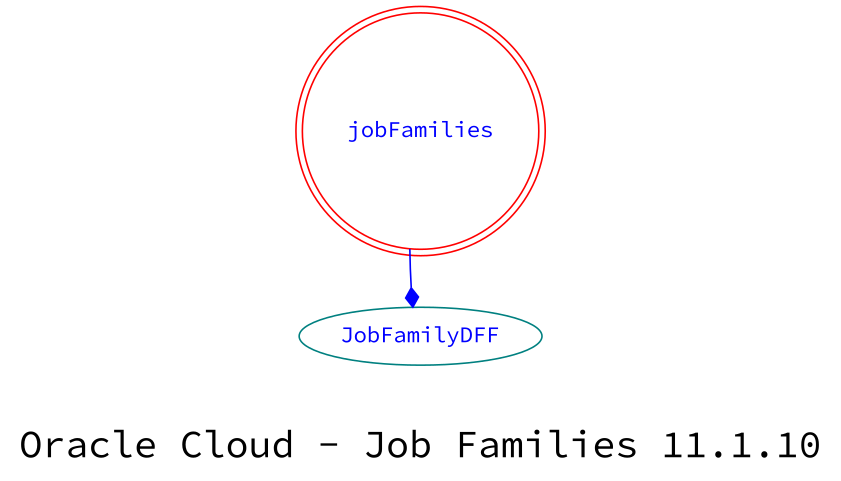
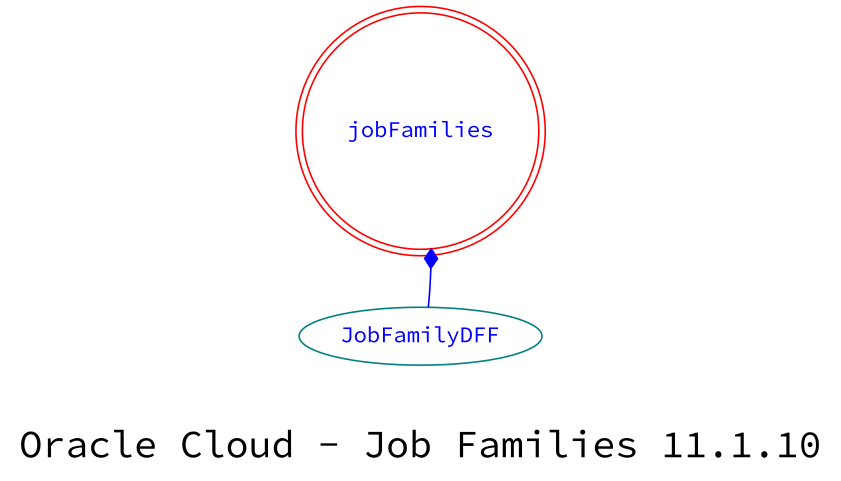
  digraph {
    fontsize=24
    label="Oracle Cloud - Job Families 11.1.10"
    splines=true
    fontname="Source Code Pro"
    node [fontcolor=blue fontname="Source Code Pro"]
    jobFamilies [color=red shape=doublecircle]
    JobFamilyDFF [color=teal shape=ellipse]
-   jobFamilies -> JobFamilyDFF [arrowhead=diamond arrowtail=none color=blue fontcolor=blue style=solid fontname="Source Code Pro"]
+   JobFamilyDFF -> jobFamilies [arrowhead=diamond arrowtail=none color=blue fontcolor=blue style=solid fontname="Source Code Pro"]
  }
